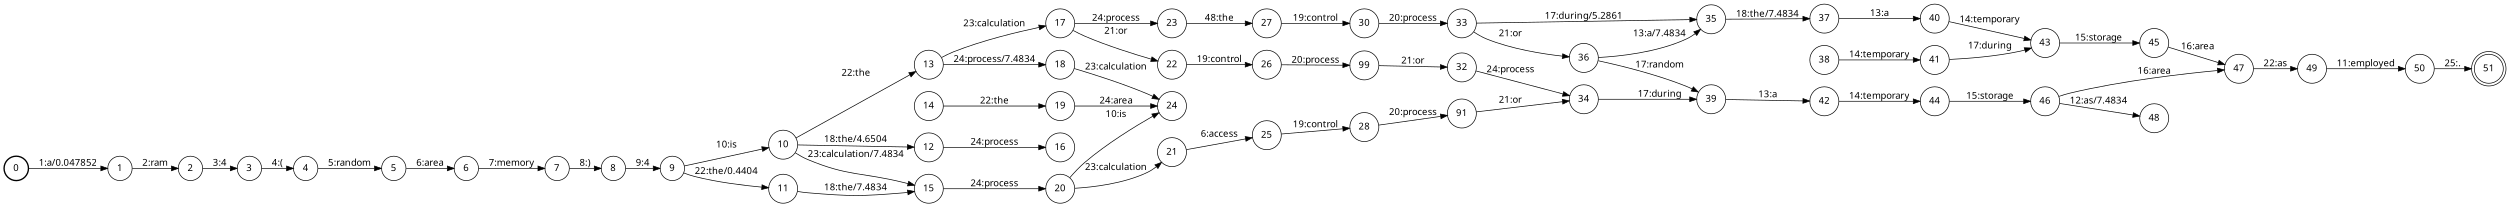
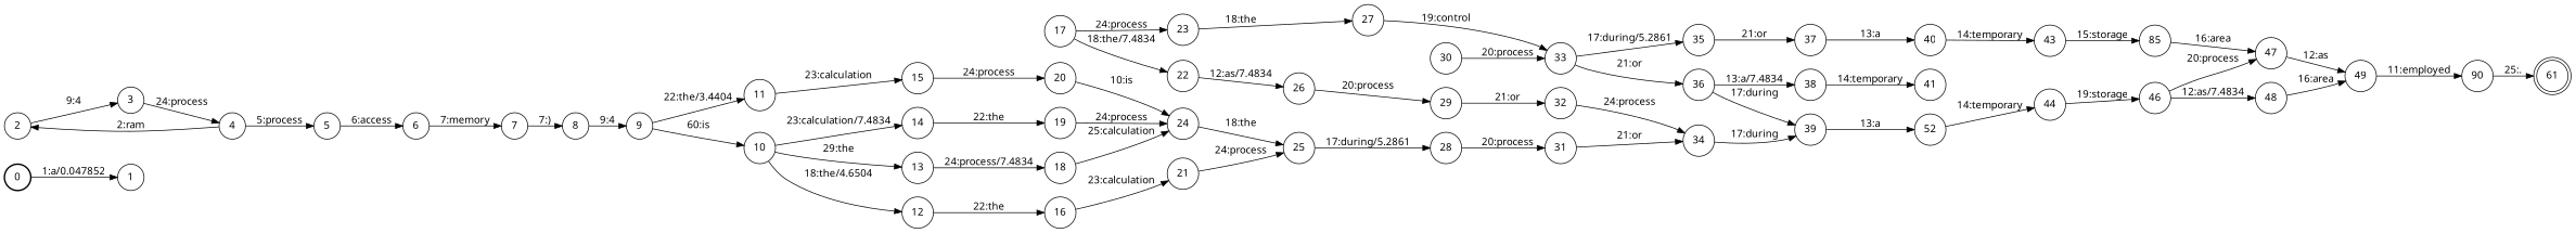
  digraph {
    fontname="Noto Sans"
    nodesep=0.25
    rankdir=LR
    ranksep=0.4
    node [fontname="Noto Sans" fontsize=14 shape=circle style=solid]
    edge [fontname="Noto Sans" fontsize=14]
    n1 [label=0 style=bold]
    n2 [label=1]
    n3 [label=2]
    n4 [label=3]
    n5 [label=4]
    n6 [label=5]
    n7 [label=6]
    n8 [label=7]
    n9 [label=8]
    n10 [label=9]
    n11 [label=10]
    n12 [label=11]
    n13 [label=12]
    n14 [label=13]
    n15 [label=14]
    n16 [label=15]
    n17 [label=16]
    n18 [label=17]
    n19 [label=18]
    n20 [label=19]
    n21 [label=20]
    n22 [label=21]
    n23 [label=22]
    n24 [label=23]
    n25 [label=24]
    n26 [label=25]
    n27 [label=26]
    n28 [label=27]
    n29 [label=28]
-   n30 [label=99]
+   n30 [label=29]
    n31 [label=30]
-   n32 [label=91]
+   n32 [label=31]
    n33 [label=32]
    n34 [label=33]
    n35 [label=34]
    n36 [label=35]
    n37 [label=36]
    n38 [label=39]
    n39 [label=37]
    n40 [label=38]
    n41 [label=40]
    n42 [label=41]
-   n43 [label=42]
+   n43 [label=52]
    n44 [label=43]
    n45 [label=44]
-   n46 [label=45]
+   n46 [label=85]
    n47 [label=46]
    n48 [label=47]
    n49 [label=48]
    n50 [label=49]
-   n51 [label=50]
-   n52 [label=51 shape=doublecircle]
+   n51 [label=90]
+   n52 [label=61 shape=doublecircle]
    n1 -> n2 [label="1:a/0.047852"]
-   n2 -> n3 [label="2:ram"]
-   n3 -> n4 [label="3:4"]
-   n4 -> n5 [label="4:("]
-   n5 -> n6 [label="5:random"]
-   n6 -> n7 [label="6:area"]
+   n5 -> n3 [label="2:ram"]
+   n3 -> n4 [label="9:4"]
+   n4 -> n5 [label="24:process"]
+   n5 -> n6 [label="5:process"]
+   n6 -> n7 [label="6:access"]
    n7 -> n8 [label="7:memory"]
-   n8 -> n9 [label="8:)"]
+   n8 -> n9 [label="7:)"]
    n9 -> n10 [label="9:4"]
-   n10 -> n11 [label="10:is"]
-   n10 -> n12 [label="22:the/0.4404"]
+   n10 -> n11 [label="60:is"]
+   n10 -> n12 [label="22:the/3.4404"]
    n11 -> n13 [label="18:the/4.6504"]
-   n11 -> n14 [label="22:the"]
-   n11 -> n16 [label="23:calculation/7.4834"]
-   n12 -> n16 [label="18:the/7.4834"]
-   n13 -> n17 [label="24:process"]
-   n14 -> n18 [label="23:calculation"]
+   n11 -> n14 [label="29:the"]
+   n11 -> n15 [label="23:calculation/7.4834"]
+   n12 -> n16 [label="23:calculation"]
+   n13 -> n17 [label="22:the"]
    n14 -> n19 [label="24:process/7.4834"]
    n15 -> n20 [label="22:the"]
    n16 -> n21 [label="24:process"]
-   n21 -> n22 [label="23:calculation"]
-   n18 -> n23 [label="21:or"]
+   n17 -> n22 [label="23:calculation"]
+   n18 -> n23 [label="18:the/7.4834"]
    n18 -> n24 [label="24:process"]
-   n19 -> n25 [label="23:calculation"]
-   n20 -> n25 [label="24:area"]
+   n19 -> n25 [label="25:calculation"]
+   n20 -> n25 [label="24:process"]
    n21 -> n25 [label="10:is"]
-   n22 -> n26 [label="6:access"]
-   n23 -> n27 [label="19:control"]
-   n24 -> n28 [label="48:the"]
-   n26 -> n29 [label="19:control"]
+   n22 -> n26 [label="24:process"]
+   n23 -> n27 [label="12:as/7.4834"]
+   n24 -> n28 [label="18:the"]
+   n25 -> n26 [label="18:the"]
+   n26 -> n29 [label="17:during/5.2861"]
    n27 -> n30 [label="20:process"]
-   n28 -> n31 [label="19:control"]
+   n28 -> n34 [label="19:control"]
    n29 -> n32 [label="20:process"]
    n30 -> n33 [label="21:or"]
    n31 -> n34 [label="20:process"]
    n32 -> n35 [label="21:or"]
    n33 -> n35 [label="24:process"]
    n34 -> n36 [label="17:during/5.2861"]
    n34 -> n37 [label="21:or"]
    n35 -> n38 [label="17:during"]
-   n36 -> n39 [label="18:the/7.4834"]
-   n37 -> n38 [label="17:random"]
-   n37 -> n36 [label="13:a/7.4834"]
+   n36 -> n39 [label="21:or"]
+   n37 -> n38 [label="17:during"]
+   n37 -> n40 [label="13:a/7.4834"]
    n38 -> n43 [label="13:a"]
    n39 -> n41 [label="13:a"]
    n40 -> n42 [label="14:temporary"]
    n41 -> n44 [label="14:temporary"]
-   n42 -> n44 [label="17:during"]
    n43 -> n45 [label="14:temporary"]
    n44 -> n46 [label="15:storage"]
-   n45 -> n47 [label="15:storage"]
+   n45 -> n47 [label="19:storage"]
    n46 -> n48 [label="16:area"]
-   n47 -> n48 [label="16:area"]
+   n47 -> n48 [label="20:process"]
    n47 -> n49 [label="12:as/7.4834"]
-   n48 -> n50 [label="22:as"]
+   n48 -> n50 [label="12:as"]
+   n49 -> n50 [label="16:area"]
    n50 -> n51 [label="11:employed"]
    n51 -> n52 [label="25:."]
  }
